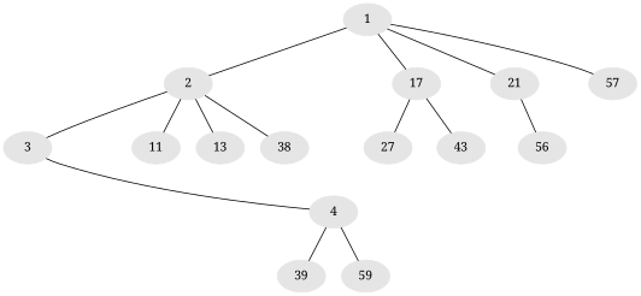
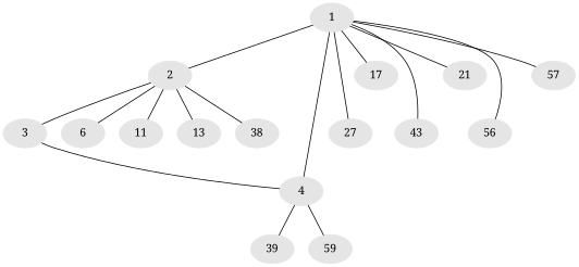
  graph {
    fontname="Noto Serif"
    node [color=gray90 fontname="Noto Serif" style=filled]
    edge [fontname="Noto Serif"]
    1 [super="+36+35"]
    2
    4 [super="+37+8+5+26+41+42+47+53"]
    17 [super="+23"]
    21
    27
    43
    56
    57
    3 [super="+20+7+25+34+14"]
+   6
    11 [super="+51"]
    13
    38
    39
    59
    1 -- 2
+   1 -- 4 [weight=5]
    1 -- 17 [weight=2]
    1 -- 21
-   17 -- 27
-   17 -- 43
-   21 -- 56
+   1 -- 27
+   1 -- 43
+   1 -- 56
    1 -- 57
    2 -- 3
+   2 -- 6
    2 -- 11
    2 -- 13
    2 -- 38
    4 -- 39
    4 -- 59
    3 -- 4 [weight=2]
  }
